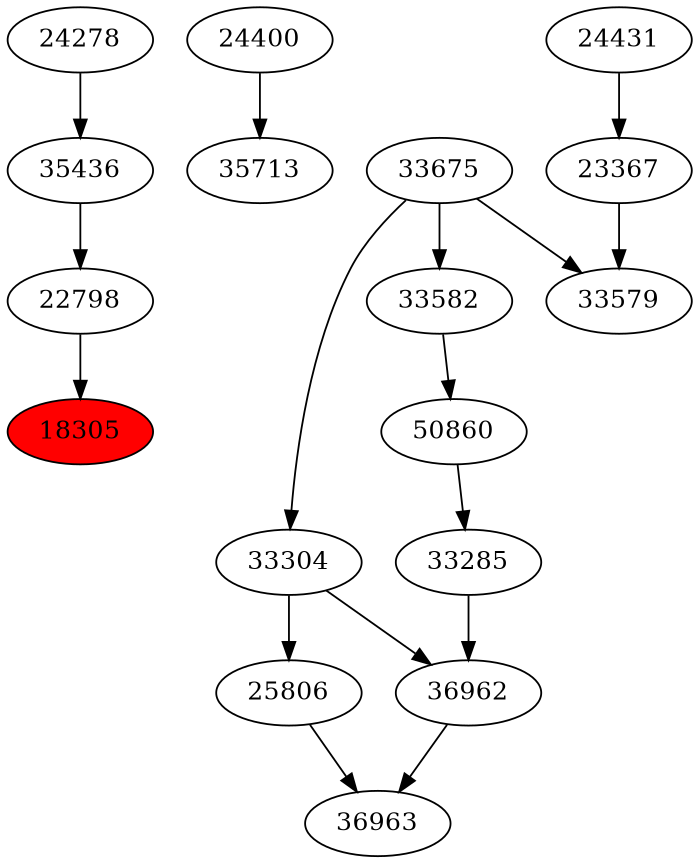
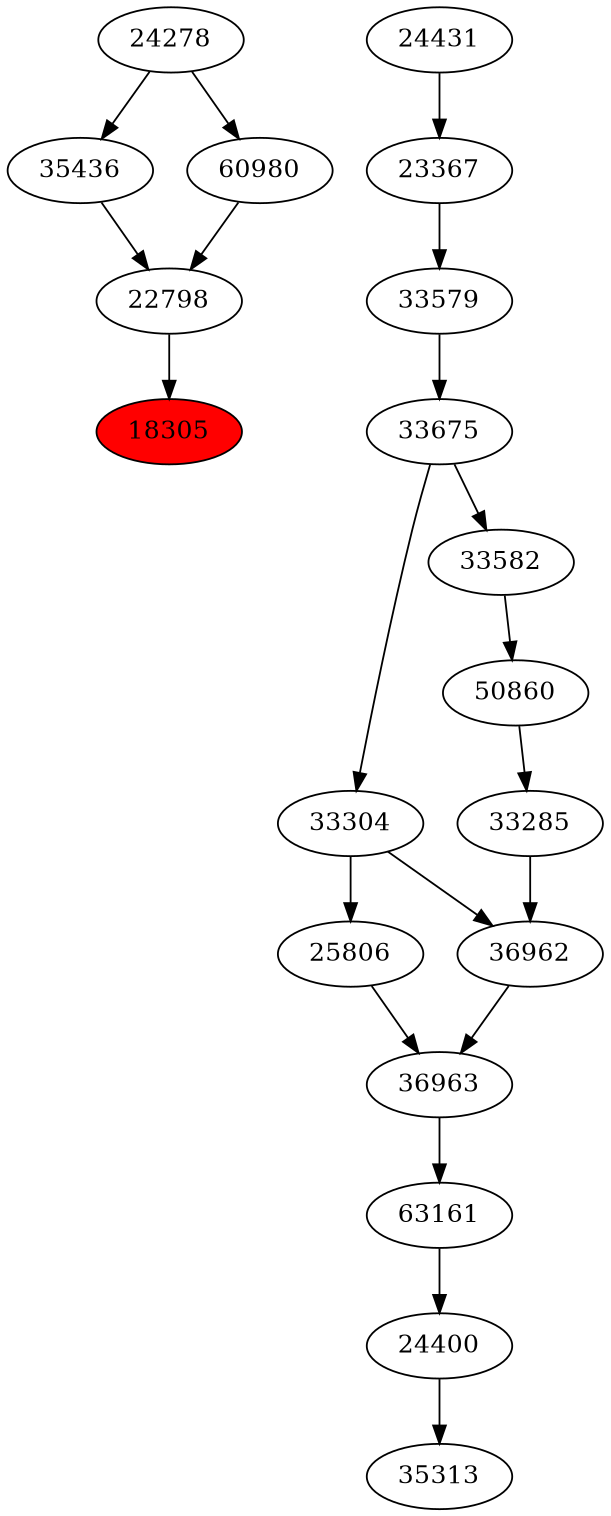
  strict digraph {
    n1 [fillcolor=red label=18305 style=filled]
    n2 [label=22798]
    n3 [label=35436]
+   n4 [label=60980]
    n5 [label=24278]
-   n6 [label=35713]
+   n6 [label=35313]
    n7 [label=24400]
+   n8 [label=63161]
    n9 [label=36963]
    n10 [label=36962]
    n11 [label=25806]
    n12 [label=33285]
    n13 [label=33304]
    n14 [label=50860]
    n15 [label=33675]
    n16 [label=33582]
    n17 [label=33579]
    n18 [label=23367]
    n19 [label=24431]
    n2 -> n1
    n3 -> n2
+   n4 -> n2
    n5 -> n3
+   n5 -> n4
    n7 -> n6
+   n8 -> n7
+   n9 -> n8
    n10 -> n9
    n11 -> n9
    n12 -> n10
    n13 -> n10
    n13 -> n11
    n14 -> n12
    n15 -> n13
    n15 -> n16
    n16 -> n14
-   n15 -> n17
+   n17 -> n15
    n18 -> n17
    n19 -> n18
  }
